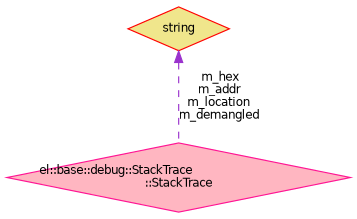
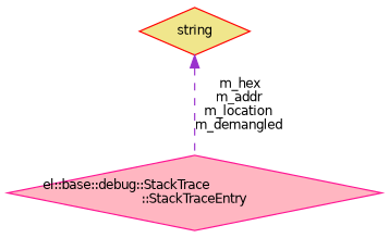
  digraph {
    node [fontname=Helvetica fontsize=10 shape=diamond style=filled]
-   n1 [color=deeppink fillcolor=lightpink fontcolor=black height=0.2 label="el::base::debug::StackTrace\l::StackTrace" width=0.4]
+   n1 [color=deeppink fillcolor=lightpink fontcolor=black height=0.2 label="el::base::debug::StackTrace\l::StackTraceEntry" width=0.4]
    n2 [color=red fillcolor=khaki height=0.2 label=string width=0.4]
    n2 -> n1 [color=darkorchid3 dir=back fontname=Helvetica fontsize=10 label=" m_hex\nm_addr\nm_location\nm_demangled" labelfontname=Helvetica labelfontsize=10 style=dashed]
  }
